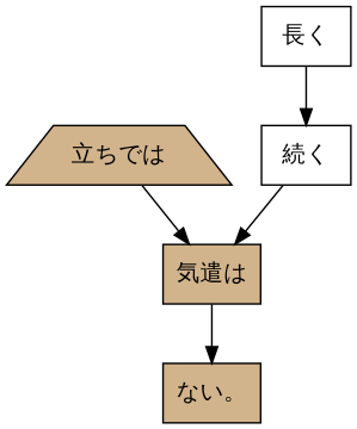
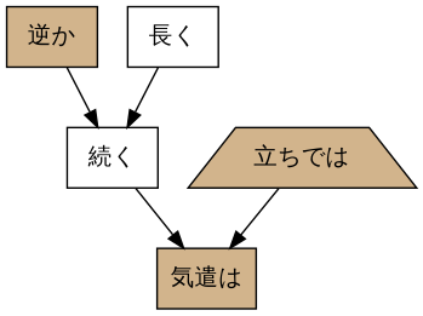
  digraph {
    node [fillcolor=tan shape=box style=filled]
+   n1 [label="逆か"]
    n2 [fillcolor=white label="続く"]
    n3 [label="気遣は"]
    n4 [label="立ちでは" shape=trapezium]
    n5 [fillcolor=white label="長く"]
-   n6 [label="ない。"]
+   n1 -> n2
    n2 -> n3
-   n3 -> n6
    n4 -> n3
    n5 -> n2
  }
